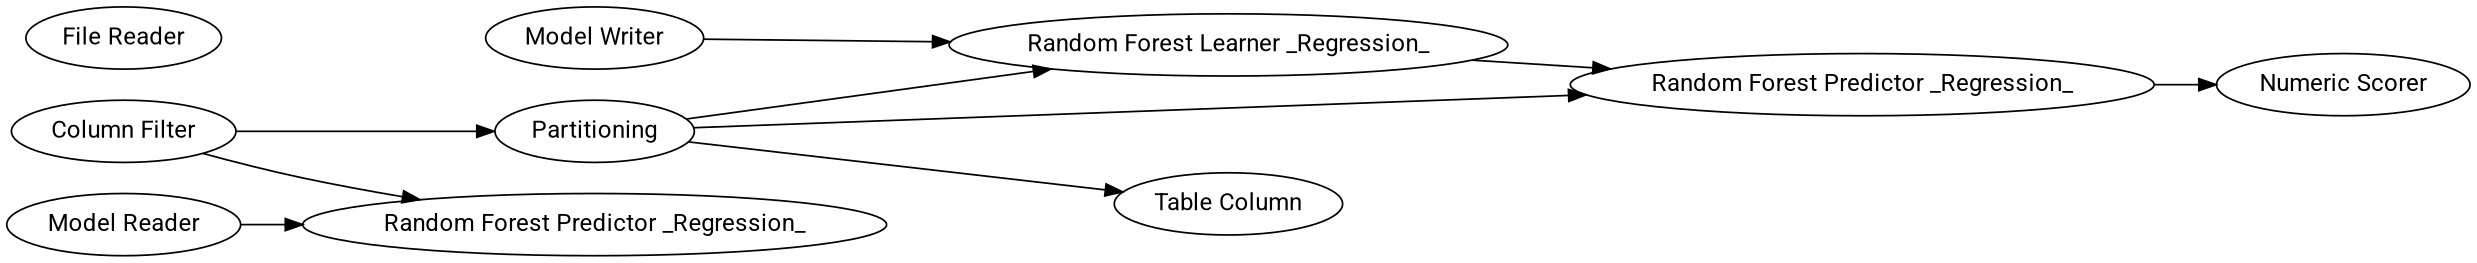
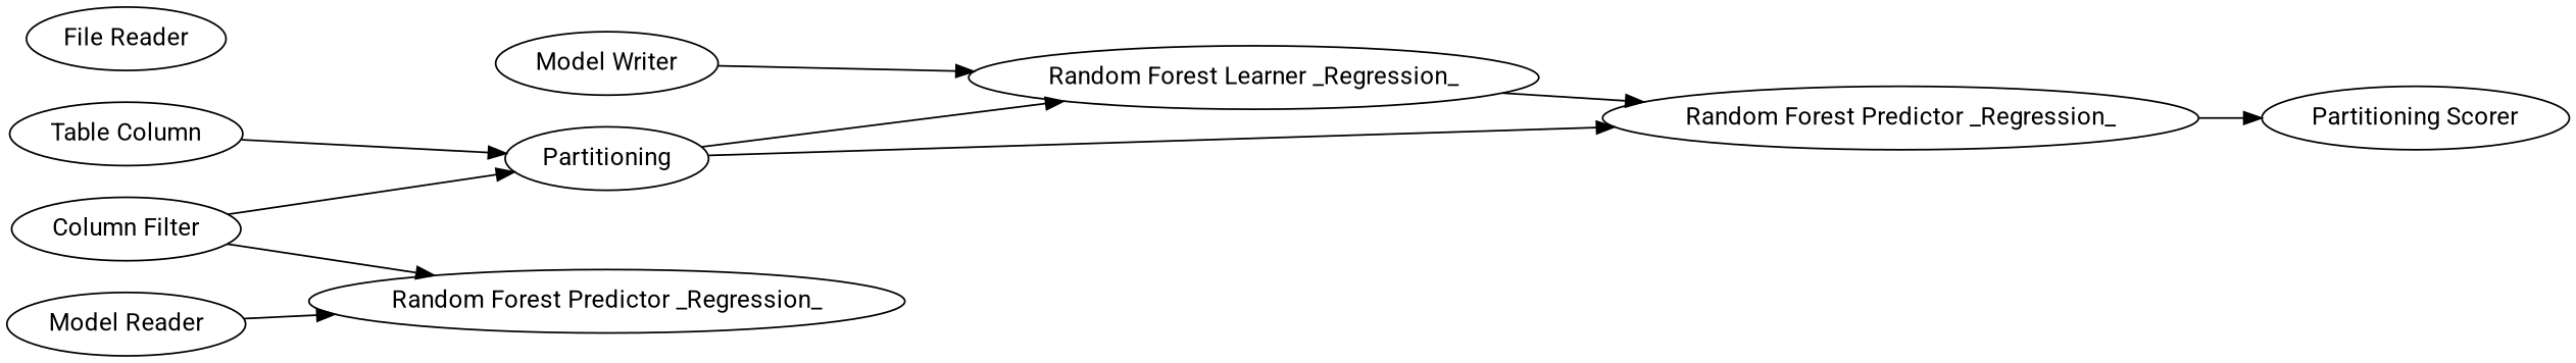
  digraph {
    fontname=Roboto
    rankdir=LR
    node [fontname=Roboto]
    edge [fontname=Roboto]
    n1 [label=Partitioning]
    n2 [label="Random Forest Learner _Regression_"]
    n3 [label="Random Forest Predictor _Regression_"]
    n4 [label="Column Filter"]
    n5 [label="Random Forest Predictor _Regression_"]
-   n6 [label="Numeric Scorer"]
+   n6 [label="Partitioning Scorer"]
    n7 [label="Model Writer"]
    n8 [label="Model Reader"]
    n9 [label="Table Column"]
    n10 [label="File Reader"]
    n1 -> n2
    n1 -> n3
    n2 -> n3
    n3 -> n6
    n4 -> n1
    n4 -> n5
    n7 -> n2
    n8 -> n5
-   n1 -> n9
+   n9 -> n1
  }
